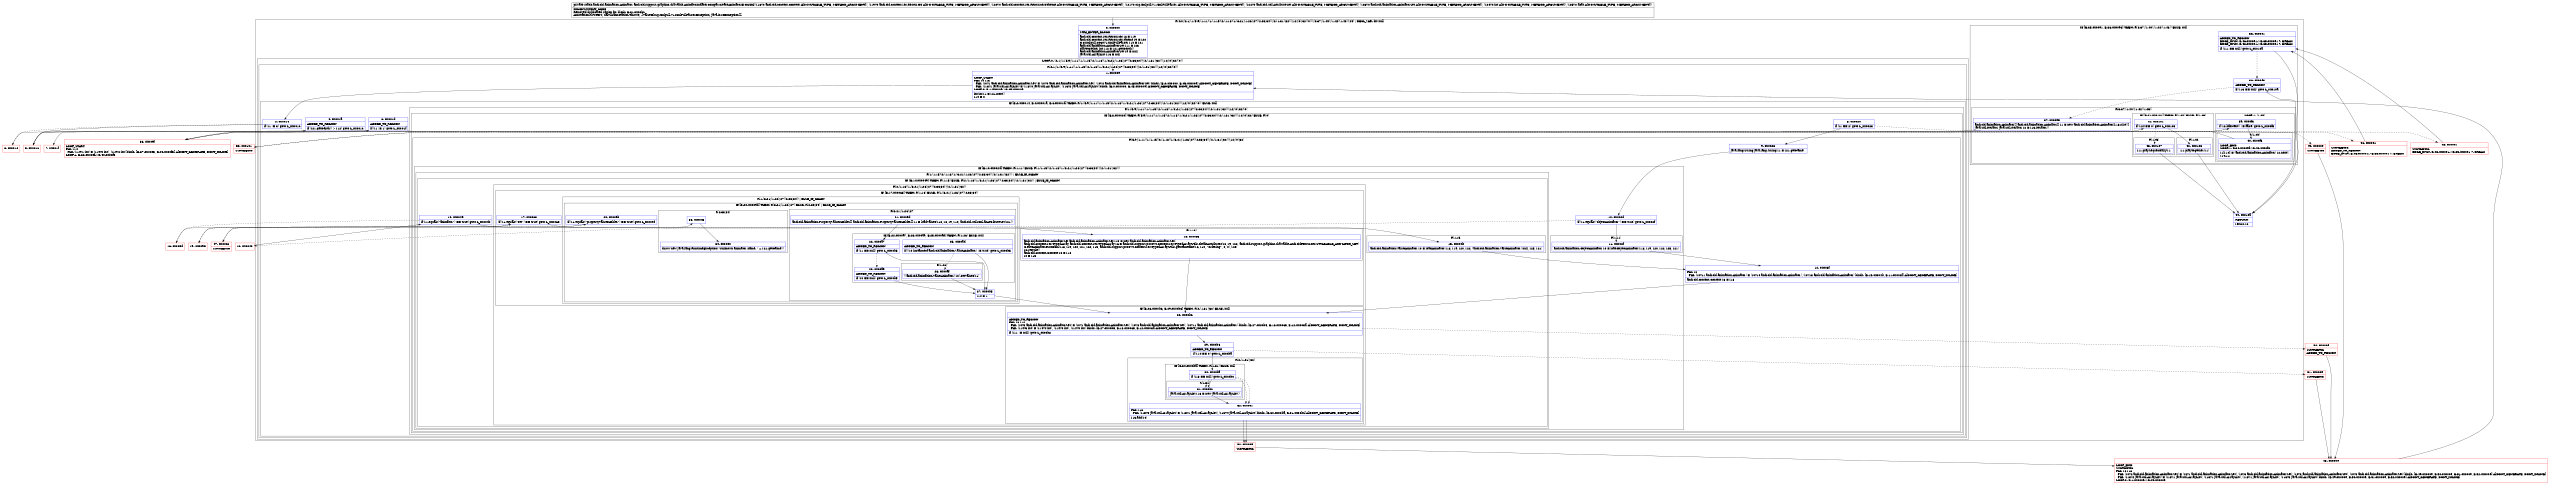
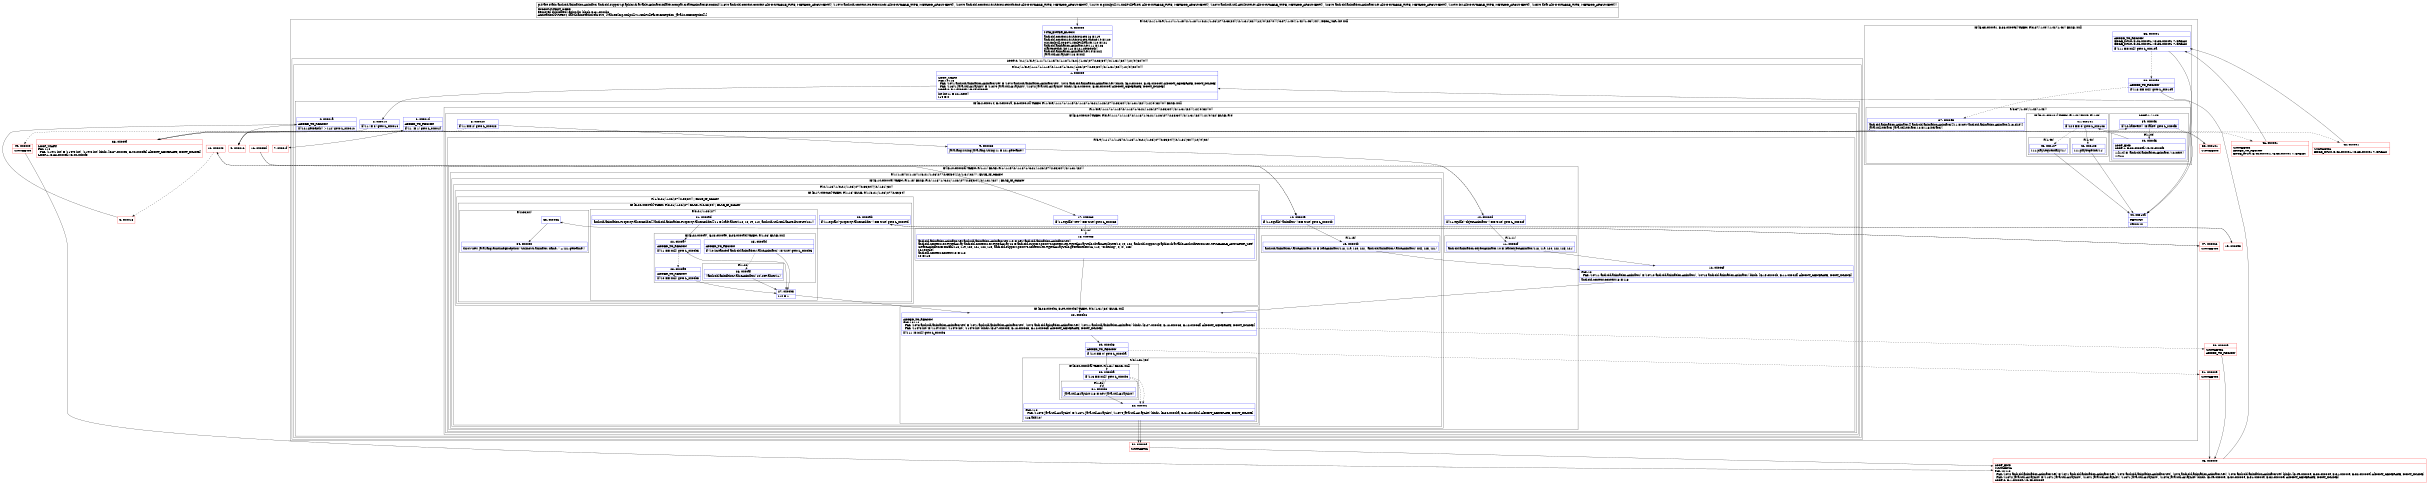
  digraph {
    node [color=blue shape=record]
    n1 [label="{11\:\ 0x002f|android.animation.ObjectAnimator r0 = loadObjectAnimator(r18, r19, r20, r22, r25, r21)\l}"]
    n2 [label="{15\:\ 0x004b|android.animation.ValueAnimator r0 = loadAnimator(r18, r19, r20, r22, (android.animation.ValueAnimator) null, r25, r21)\l}"]
    n3 [label="{18\:\ 0x0065|android.animation.AnimatorSet android.animation.AnimatorSet r15 = new android.animation.AnimatorSet()\landroid.content.res.TypedArray android.content.res.TypedArray r6 = android.support.p000v4.content.res.TypedArrayUtils.obtainAttributes(r8, r9, r22, android.support.graphics.drawable.AndroidResources.STYLEABLE_ANIMATOR_SET)\lcreateAnimatorFromXml(r18, r19, r20, r21, r22, r15, android.support.p000v4.content.res.TypedArrayUtils.getNamedInt(r6, r10, \"ordering\", 0, 0), r25)\lr6.recycle()\landroid.content.Context r3 = r18\lr0 = r15\l}"]
    n4 [label="{26\:\ 0x00af|((android.animation.ValueAnimator) r0).setValues(r1)\l}"]
    n5 [label="{22\:\ 0x00a7|ADDED_TO_REGION\l|if (r1 == null) goto L_0x00b5\l}"]
    n6 [label="{23\:\ 0x00a9|ADDED_TO_REGION\l|if (r0 == null) goto L_0x00b5\l}"]
    n7 [label="{25\:\ 0x00ad|ADDED_TO_REGION\l|if ((r0 instanceof android.animation.ValueAnimator) != true) goto L_0x00b5\l}"]
    n8 [label="{21\:\ 0x009d|android.animation.PropertyValuesHolder[] android.animation.PropertyValuesHolder[] r1 = loadValues(r18, r8, r9, r10, android.util.Xml.asAttributeSet(r21))\l}"]
    n9 [label="{27\:\ 0x00b5|r14 = 1\l}"]
    n10 [label="{33\:\ 0x00c6}"]
    n11 [label="{34\:\ 0x00e0|throw new java.lang.RuntimeException(\"Unknown animator name: \" + r21.getName())\l}"]
    n12 [label="{20\:\ 0x009b|if (r1.equals(\"propertyValuesHolder\") == true) goto L_0x009d\l}"]
    n13 [label="{17\:\ 0x0063|if (r1.equals(\"set\") == true) goto L_0x0065\l}"]
    n14 [label="{31\:\ 0x00bc|java.util.ArrayList r13 = new java.util.ArrayList()\l}"]
    n15 [label="{30\:\ 0x00ba|if (r13 == null) goto L_0x00bc\l}"]
    n16 [label="{32\:\ 0x00c1|PHI: r13 \l  PHI: (r13v3 java.util.ArrayList) = (r13v1 java.util.ArrayList), (r13v4 java.util.ArrayList) binds: [B:30:0x00ba, B:31:0x00bc] A[DONT_GENERATE, DONT_INLINE]\l|r13.add(r0)\l}"]
    n17 [label="{28\:\ 0x00b6|ADDED_TO_REGION\lPHI: r0 r14 \l  PHI: (r0v3 android.animation.AnimatorSet) = (r0v1 android.animation.AnimatorSet), (r0v8 android.animation.AnimatorSet), (r0v11 android.animation.Animator) binds: [B:27:0x00b5, B:18:0x0065, B:12:0x003f] A[DONT_GENERATE, DONT_INLINE]\l  PHI: (r14v3 int) = (r14v4 int), (r14v0 int), (r14v0 int) binds: [B:27:0x00b5, B:18:0x0065, B:12:0x003f] A[DONT_GENERATE, DONT_INLINE]\l|if (r11 != null) goto L_0x00b8\l}"]
    n18 [label="{29\:\ 0x00b8|ADDED_TO_REGION\l|if (r14 == 0) goto L_0x00ba\l}"]
    n19 [label="{14\:\ 0x0049|if (r1.equals(\"animator\") == true) goto L_0x004b\l}"]
    n20 [label="{10\:\ 0x002d|if (r1.equals(\"objectAnimator\") == true) goto L_0x002f\l}"]
    n21 [label="{9\:\ 0x0023|java.lang.String java.lang.String r1 = r21.getName()\l}"]
    n22 [label="{12\:\ 0x003f|PHI: r0 \l  PHI: (r0v11 android.animation.Animator) = (r0v10 android.animation.Animator), (r0v13 android.animation.Animator) binds: [B:15:0x004b, B:11:0x002f] A[DONT_GENERATE, DONT_INLINE]\l|android.content.Context r3 = r18\l}"]
    n23 [label="{8\:\ 0x0020|if (r1 == 2) goto L_0x0023\l}"]
    n24 [label="{2\:\ 0x0014|if (r1 != 3) goto L_0x001c\l}"]
    n25 [label="{4\:\ 0x001a|ADDED_TO_REGION\l|if (r21.getDepth() \> r12) goto L_0x001c\l}"]
    n26 [label="{6\:\ 0x001d|ADDED_TO_REGION\l|if (r1 != 1) goto L_0x001f\l}"]
    n27 [label="{1\:\ 0x000e|LOOP_START\lPHI: r0 r13 \l  PHI: (r0v1 android.animation.AnimatorSet) = (r0v0 android.animation.AnimatorSet), (r0v2 android.animation.AnimatorSet) binds: [B:0:0x0000, B:45:0x000e] A[DONT_GENERATE, DONT_INLINE]\l  PHI: (r13v1 java.util.ArrayList) = (r13v0 java.util.ArrayList), (r13v2 java.util.ArrayList) binds: [B:0:0x0000, B:45:0x000e] A[DONT_GENERATE, DONT_INLINE]\lLOOP:0: B:1:0x000e\-\>B:45:0x000e\l|int int r1 = r21.next()\lr14 = 0\l}"]
    n28 [label="{40\:\ 0x00f5|LOOP_END\lLOOP:1: B:38:0x00ef\-\>B:40:0x00f5\l|r1[r14] = (android.animation.Animator) r2.next()\lr14++\l}"]
    n29 [label="{39\:\ 0x00f3|if (r2.hasNext() != false) goto L_0x00f5\l}"]
    n30 [label="{43\:\ 0x0107|r11.playSequentially(r1)\l}"]
    n31 [label="{42\:\ 0x0103|r11.playTogether(r1)\l}"]
    n32 [label="{41\:\ 0x0101|if (r24 == 0) goto L_0x0103\l}"]
    n33 [label="{37\:\ 0x00e5|android.animation.Animator[] android.animation.Animator[] r1 = new android.animation.Animator[r13.size()]\ljava.util.Iterator java.util.Iterator r2 = r13.iterator()\l}"]
    n34 [label="{35\:\ 0x00e1|ADDED_TO_REGION\lEDGE_INSN: B:46:0x00e1\-\>B:35:0x00e1 ?: BREAK  \lEDGE_INSN: B:48:0x00e1\-\>B:35:0x00e1 ?: BREAK  \l|if (r11 == null) goto L_0x010a\l}"]
    n35 [label="{36\:\ 0x00e3|ADDED_TO_REGION\l|if (r13 == null) goto L_0x010a\l}"]
    n36 [label="{0\:\ 0x0000|MTH_ENTER_BLOCK\l|android.content.res.Resources r8 = r19\landroid.content.res.Resources.Theme r9 = r20\lorg.xmlpull.p030v1.XmlPullParser r10 = r21\landroid.animation.AnimatorSet r11 = r23\lplayTogether int r12 = r21.getDepth()\landroid.animation.AnimatorSet r0 = null\ljava.util.ArrayList r13 = null\l}"]
    n37 [label="{44\:\ 0x010a|RETURN\l|return r0\l}"]
    n38 [color=red label="{47\:\ 0x00c6|SYNTHETIC\l}"]
    n39 [color=red label="{19\:\ 0x0095}"]
    n40 [color=red label="{52\:\ 0x000e|SYNTHETIC\l}"]
    n41 [color=red label="{50\:\ 0x000e|SYNTHETIC\lADDED_TO_REGION\l}"]
    n42 [color=red label="{51\:\ 0x000e|SYNTHETIC\l}"]
    n43 [color=red label="{16\:\ 0x005d}"]
    n44 [color=red label="{13\:\ 0x0043}"]
    n45 [color=red label="{49\:\ 0x000e|SYNTHETIC\l}"]
    n46 [color=red label="{3\:\ 0x0016}"]
    n47 [color=red label="{5\:\ 0x001c}"]
    n48 [color=red label="{46\:\ 0x00e1|SYNTHETIC\lADDED_TO_REGION\lEDGE_INSN: B:46:0x00e1\-\>B:35:0x00e1 ?: BREAK  \l}"]
    n49 [color=red label="{7\:\ 0x001f}"]
    n50 [color=red label="{48\:\ 0x00e1|SYNTHETIC\lEDGE_INSN: B:48:0x00e1\-\>B:35:0x00e1 ?: BREAK  \l}"]
    n51 [color=red label="{38\:\ 0x00ef|LOOP_START\lPHI: r14 \l  PHI: (r14v1 int) = (r14v0 int), (r14v2 int) binds: [B:37:0x00e5, B:40:0x00f5] A[DONT_GENERATE, DONT_INLINE]\lLOOP:1: B:38:0x00ef\-\>B:40:0x00f5\l}"]
    n52 [color=red label="{53\:\ 0x0101|SYNTHETIC\l}"]
    n53 [color=red label="{45\:\ 0x000e|LOOP_END\lSYNTHETIC\lPHI: r0 r13 \l  PHI: (r0v2 android.animation.AnimatorSet) = (r0v1 android.animation.AnimatorSet), (r0v3 android.animation.AnimatorSet), (r0v3 android.animation.AnimatorSet), (r0v3 android.animation.AnimatorSet) binds: [B:49:0x000e, B:50:0x000e, B:51:0x000e, B:52:0x000e] A[DONT_GENERATE, DONT_INLINE]\l  PHI: (r13v2 java.util.ArrayList) = (r13v1 java.util.ArrayList), (r13v1 java.util.ArrayList), (r13v1 java.util.ArrayList), (r13v3 java.util.ArrayList) binds: [B:49:0x000e, B:50:0x000e, B:51:0x000e, B:52:0x000e] A[DONT_GENERATE, DONT_INLINE]\lLOOP:0: B:1:0x000e\-\>B:45:0x000e\l}"]
    n54 [label="{private static android.animation.Animator android.support.graphics.drawable.AnimatorInflaterCompat.createAnimatorFromXml((r18v0 android.content.Context A[IMMUTABLE_TYPE, METHOD_ARGUMENT]), (r19v0 android.content.res.Resources A[IMMUTABLE_TYPE, METHOD_ARGUMENT]), (r20v0 android.content.res.Resources$Theme A[IMMUTABLE_TYPE, METHOD_ARGUMENT]), (r21v0 org.xmlpull.v1.XmlPullParser A[IMMUTABLE_TYPE, METHOD_ARGUMENT]), (r22v0 android.util.AttributeSet A[IMMUTABLE_TYPE, METHOD_ARGUMENT]), (r23v0 android.animation.AnimatorSet A[IMMUTABLE_TYPE, METHOD_ARGUMENT]), (r24v0 int A[IMMUTABLE_TYPE, METHOD_ARGUMENT]), (r25v0 float A[IMMUTABLE_TYPE, METHOD_ARGUMENT]))  | INCONSISTENT_CODE\lRemoved duplicated region for block: B:31:0x00bc \lAnnotation[SYSTEM, dalvik.annotation.Throws, \{value=[org.xmlpull.v1.XmlPullParserException, java.io.IOException]\}]\l}" color=""]
    subgraph cluster_1 {
      label="R(4:0|(2:1|(1:(5:9|(1:11)(1:(1:15)(2:(1:18)(1:(3:21|(1:26)|27)(2:33|34))|(2:(1:31)|32)))|12|(0)|32)(0)))|(3:37|(1:40)|(1:42)(1:43))|44) | DECL_VAR: int null\l"
      n36
      n37
      subgraph cluster_2 {
        label="LOOP:0: (2:1|(1:(5:9|(1:11)(1:(1:15)(2:(1:18)(1:(3:21|(1:26)|27)(2:33|34))|(2:(1:31)|32)))|12|(0)|32)(0)))"
        subgraph cluster_3 {
          label="R(2:1|(1:(5:9|(1:11)(1:(1:15)(2:(1:18)(1:(3:21|(1:26)|27)(2:33|34))|(2:(1:31)|32)))|12|(0)|32)(0)))"
          n27
          subgraph cluster_4 {
            label="IF [B:2:0x0014, B:4:0x001a, B:6:0x001d] THEN: R(1:(5:9|(1:11)(1:(1:15)(2:(1:18)(1:(3:21|(1:26)|27)(2:33|34))|(2:(1:31)|32)))|12|(0)|32)(0)) ELSE: null"
            n24
            n25
            n26
            subgraph cluster_5 {
              label="R(1:(5:9|(1:11)(1:(1:15)(2:(1:18)(1:(3:21|(1:26)|27)(2:33|34))|(2:(1:31)|32)))|12|(0)|32)(0))"
              subgraph cluster_6 {
                label="IF [B:8:0x0020] THEN: R(5:9|(1:11)(1:(1:15)(2:(1:18)(1:(3:21|(1:26)|27)(2:33|34))|(2:(1:31)|32)))|12|(0)|32) ELSE: R(0)"
                n23
                subgraph cluster_7 {
                  label="R(5:9|(1:11)(1:(1:15)(2:(1:18)(1:(3:21|(1:26)|27)(2:33|34))|(2:(1:31)|32)))|12|(0)|32)"
                  n21
                  n22
                  subgraph cluster_8 {
                    label="IF [B:10:0x002d] THEN: R(1:11) ELSE: R(1:(1:15)(2:(1:18)(1:(3:21|(1:26)|27)(2:33|34))|(2:(1:31)|32)))"
                    n20
                    subgraph cluster_9 {
                      label="R(1:11)"
                      n1
                    }
                    subgraph cluster_10 {
                      label="R(1:(1:15)(2:(1:18)(1:(3:21|(1:26)|27)(2:33|34))|(2:(1:31)|32))) | ELSE_IF_CHAIN\l"
                      subgraph cluster_11 {
                        label="IF [B:14:0x0049] THEN: R(1:15) ELSE: R(2:(1:18)(1:(3:21|(1:26)|27)(2:33|34))|(2:(1:31)|32)) | ELSE_IF_CHAIN\l"
                        n19
                        subgraph cluster_12 {
                          label="R(1:15)"
                          n2
                        }
                        subgraph cluster_13 {
                          label="R(2:(1:18)(1:(3:21|(1:26)|27)(2:33|34))|(2:(1:31)|32))"
                          subgraph cluster_14 {
                            label="IF [B:17:0x0063] THEN: R(1:18) ELSE: R(1:(3:21|(1:26)|27)(2:33|34))"
                            n13
                            subgraph cluster_15 {
                              label="R(1:18)"
                              n3
                            }
                            subgraph cluster_16 {
                              label="R(1:(3:21|(1:26)|27)(2:33|34)) | ELSE_IF_CHAIN\l"
                              subgraph cluster_17 {
                                label="IF [B:20:0x009b] THEN: R(3:21|(1:26)|27) ELSE: R(2:33|34) | ELSE_IF_CHAIN\l"
                                n12
                                subgraph cluster_18 {
                                  label="R(3:21|(1:26)|27)"
                                  n8
                                  n9
                                  subgraph cluster_19 {
                                    label="IF [B:22:0x00a7, B:23:0x00a9, B:25:0x00ad] THEN: R(1:26) ELSE: null"
                                    n5
                                    n6
                                    n7
                                    subgraph cluster_20 {
                                      label="R(1:26)"
                                      n4
                                    }
                                  }
                                }
                                subgraph cluster_21 {
                                  label="R(2:33|34)"
                                  n10
                                  n11
                                }
                              }
                            }
                          }
                          subgraph cluster_22 {
                            label="IF [B:28:0x00b6, B:29:0x00b8] THEN: R(2:(1:31)|32) ELSE: null"
                            n17
                            n18
                            subgraph cluster_23 {
                              label="R(2:(1:31)|32)"
                              n16
                              subgraph cluster_24 {
                                label="IF [B:30:0x00ba] THEN: R(1:31) ELSE: null"
                                n15
                                subgraph cluster_25 {
                                  label="R(1:31)"
                                  n14
                                }
                              }
                            }
                          }
                        }
                      }
                    }
                  }
                  subgraph cluster_26 {
                    label="IF [B:30:0x00ba] THEN: R(0) ELSE: null"
                    subgraph cluster_27 {
                      label="R(0)"
                    }
                  }
                }
                subgraph cluster_28 {
                  label="R(0)"
                }
              }
            }
          }
        }
      }
      subgraph cluster_29 {
        label="IF [B:35:0x00e1, B:36:0x00e3] THEN: R(3:37|(1:40)|(1:42)(1:43)) ELSE: null"
        n34
        n35
        subgraph cluster_30 {
          label="R(3:37|(1:40)|(1:42)(1:43))"
          n33
          subgraph cluster_31 {
            label="LOOP:1: (1:40)"
            n29
            subgraph cluster_32 {
              label="R(1:40)"
              n28
            }
          }
          subgraph cluster_33 {
            label="IF [B:41:0x0101] THEN: R(1:42) ELSE: R(1:43)"
            n32
            subgraph cluster_34 {
              label="R(1:43)"
              n30
            }
            subgraph cluster_35 {
              label="R(1:42)"
              n31
            }
          }
        }
      }
    }
    n1 -> n22
    n2 -> n22
    n3 -> n17
    n4 -> n9
    n5 -> n6 [style=dashed]
    n5 -> n9
    n6 -> n9
    n7 -> n4 [style=dashed]
    n7 -> n9
    n8 -> n5
    n9 -> n17
    n10 -> n11
    n12 -> n38 [style=dashed]
    n13 -> n3
    n13 -> n39 [style=dashed]
    n14 -> n16
    n15 -> n14
    n15 -> n14
    n15 -> n16 [style=dashed]
    n15 -> n16 [style=dashed]
    n16 -> n40
    n16 -> n40
    n17 -> n18
    n17 -> n41 [style=dashed]
    n18 -> n15
    n18 -> n42 [style=dashed]
    n19 -> n2
-   n19 -> n43 [style=dashed]
+   n43 -> n19 [style=dashed]
    n20 -> n1
    n20 -> n44 [style=dashed]
    n21 -> n20
    n22 -> n17
    n23 -> n21
    n23 -> n45 [style=dashed]
-   n24 -> n46 [style=dashed]
+   n44 -> n46 [style=dashed]
    n24 -> n47
    n25 -> n47
    n25 -> n48 [style=dashed]
    n26 -> n49
    n26 -> n50 [style=dashed]
    n27 -> n24
    n28 -> n51
    n29 -> n28
    n29 -> n52 [style=dashed]
    n30 -> n37
    n31 -> n37
    n32 -> n30 [style=dashed]
    n32 -> n31
    n33 -> n51
    n34 -> n35 [style=dashed]
    n34 -> n37
    n35 -> n33 [style=dashed]
    n35 -> n37
    n36 -> n27
    n38 -> n10
    n39 -> n12
    n40 -> n53
    n41 -> n53
    n42 -> n53
    n43 -> n13
    n44 -> n19
    n45 -> n53
    n46 -> n25
    n47 -> n26
    n48 -> n34
    n50 -> n34
    n51 -> n29
    n52 -> n32
    n53 -> n27
    n54 -> n36
  }
